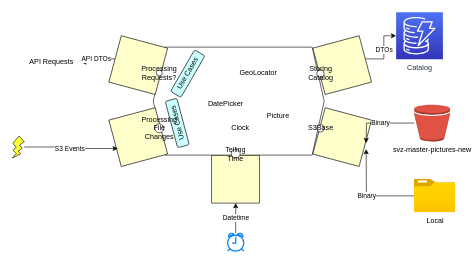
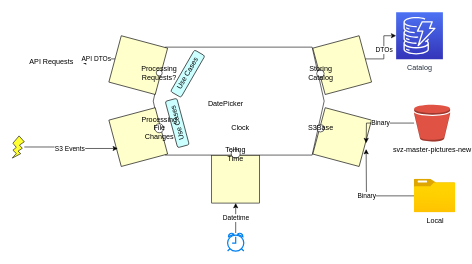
  <mxCell id="0" />
  <mxCell id="1" parent="0" />
  <mxCell id="2" value="" style="whiteSpace=wrap;html=1;aspect=fixed;rotation=90;fillColor=#FFFFCC;" vertex="1" parent="1"><mxGeometry x="352.5" y="258" width="80" height="80" as="geometry" /></mxCell>
  <mxCell id="3" value="" style="shape=hexagon;perimeter=hexagonPerimeter2;whiteSpace=wrap;html=1;fixedSize=1;" vertex="1" parent="1"><mxGeometry x="255" y="78" width="285" height="180" as="geometry" /></mxCell>
  <mxCell id="4" value="API DTOs" style="edgeStyle=orthogonalEdgeStyle;rounded=0;orthogonalLoop=1;jettySize=auto;html=1;exitX=0;exitY=0.5;exitDx=0;exitDy=0;" edge="1" parent="1" source="5" target="7"><mxGeometry relative="1" as="geometry" /></mxCell>
  <mxCell id="5" value="" style="whiteSpace=wrap;html=1;aspect=fixed;rotation=15;fillColor=#FFFFCC;" vertex="1" parent="1"><mxGeometry x="190" y="68" width="80" height="80" as="geometry" /></mxCell>
  <mxCell id="6" value="" style="whiteSpace=wrap;html=1;aspect=fixed;rotation=-15;fillColor=#FFFFCC;" vertex="1" parent="1"><mxGeometry x="190" y="188" width="80" height="80" as="geometry" /></mxCell>
  <mxCell id="7" value="API Requests" style="text;html=1;align=center;verticalAlign=middle;resizable=0;points=[];autosize=1;strokeColor=none;fillColor=none;" vertex="1" parent="1"><mxGeometry x="35" y="88" width="100" height="30" as="geometry" /></mxCell>
  <mxCell id="8" value="DTOs" style="edgeStyle=orthogonalEdgeStyle;rounded=0;orthogonalLoop=1;jettySize=auto;html=1;exitX=1;exitY=0.5;exitDx=0;exitDy=0;entryX=0;entryY=0.5;entryDx=0;entryDy=0;entryPerimeter=0;" edge="1" parent="1" source="9" target="12"><mxGeometry relative="1" as="geometry" /></mxCell>
  <mxCell id="9" value="" style="whiteSpace=wrap;html=1;aspect=fixed;rotation=-15;fillColor=#FFFFCC;" vertex="1" parent="1"><mxGeometry x="530" y="68" width="80" height="80" as="geometry" /></mxCell>
  <mxCell id="10" value="" style="whiteSpace=wrap;html=1;aspect=fixed;rotation=15;fillColor=#FFFFCC;" vertex="1" parent="1"><mxGeometry x="530" y="188" width="80" height="80" as="geometry" /></mxCell>
  <mxCell id="11" value="Storing Catalog" style="ellipse;whiteSpace=wrap;html=1;aspect=fixed;" vertex="1" parent="1"><mxGeometry x="527.5" y="116" width="12.5" height="12.5" as="geometry" /></mxCell>
  <mxCell id="12" value="Catalog" style="sketch=0;points=[[0,0,0],[0.25,0,0],[0.5,0,0],[0.75,0,0],[1,0,0],[0,1,0],[0.25,1,0],[0.5,1,0],[0.75,1,0],[1,1,0],[0,0.25,0],[0,0.5,0],[0,0.75,0],[1,0.25,0],[1,0.5,0],[1,0.75,0]];outlineConnect=0;fontColor=#232F3E;gradientColor=#4D72F3;gradientDirection=north;fillColor=#3334B9;strokeColor=#ffffff;dashed=0;verticalLabelPosition=bottom;verticalAlign=top;align=center;html=1;fontSize=12;fontStyle=0;aspect=fixed;shape=mxgraph.aws4.resourceIcon;resIcon=mxgraph.aws4.dynamodb;" vertex="1" parent="1"><mxGeometry x="660" y="20" width="78" height="78" as="geometry" /></mxCell>
  <mxCell id="13" value="Telling&lt;br&gt;Time" style="ellipse;whiteSpace=wrap;html=1;aspect=fixed;" vertex="1" parent="1"><mxGeometry x="385" y="248" width="15" height="15" as="geometry" /></mxCell>
- <mxCell id="14" value="Picture" style="text;html=1;align=center;verticalAlign=middle;resizable=0;points=[];autosize=1;strokeColor=none;fillColor=none;" vertex="1" parent="1"><mxGeometry x="432.5" y="177" width="60" height="30" as="geometry" /></mxCell>
  <mxCell id="15" value="Binary" style="edgeStyle=orthogonalEdgeStyle;rounded=0;orthogonalLoop=1;jettySize=auto;html=1;" edge="1" parent="1" source="16"><mxGeometry relative="1" as="geometry"><mxPoint x="610" y="238" as="targetPoint" /></mxGeometry></mxCell>
  <mxCell id="16" value="svz-master-pictures-new" style="outlineConnect=0;dashed=0;verticalLabelPosition=bottom;verticalAlign=top;align=center;html=1;shape=mxgraph.aws3.bucket;fillColor=#E05243;gradientColor=none;" vertex="1" parent="1"><mxGeometry x="690" y="173.75" width="60" height="61.5" as="geometry" /></mxCell>
  <mxCell id="17" value="S3Base" style="ellipse;whiteSpace=wrap;html=1;aspect=fixed;" vertex="1" parent="1"><mxGeometry x="527.5" y="207" width="12.5" height="12.5" as="geometry" /></mxCell>
  <mxCell id="18" value="DatePicker" style="text;strokeColor=none;align=center;fillColor=none;html=1;verticalAlign=middle;whiteSpace=wrap;rounded=0;" vertex="1" parent="1"><mxGeometry x="346" y="158" width="60" height="30" as="geometry" /></mxCell>
  <mxCell id="19" value="Processing&lt;br&gt;Requests?" style="ellipse;whiteSpace=wrap;html=1;aspect=fixed;" vertex="1" parent="1"><mxGeometry x="260" y="116" width="10" height="10" as="geometry" /></mxCell>
  <mxCell id="20" value="Datetime" style="edgeStyle=orthogonalEdgeStyle;rounded=0;orthogonalLoop=1;jettySize=auto;html=1;entryX=1;entryY=0.5;entryDx=0;entryDy=0;" edge="1" parent="1" source="21" target="2"><mxGeometry relative="1" as="geometry"><mxPoint x="392.5" y="348" as="targetPoint" /><Array as="points"><mxPoint x="393" y="368" /><mxPoint x="393" y="368" /></Array></mxGeometry></mxCell>
  <mxCell id="21" value="" style="html=1;verticalLabelPosition=bottom;align=center;labelBackgroundColor=#ffffff;verticalAlign=top;strokeWidth=2;strokeColor=#0080F0;shadow=0;dashed=0;shape=mxgraph.ios7.icons.alarm_clock;" vertex="1" parent="1"><mxGeometry x="379" y="388" width="27" height="30" as="geometry" /></mxCell>
  <mxCell id="22" value="Clock" style="text;html=1;align=center;verticalAlign=middle;resizable=0;points=[];autosize=1;strokeColor=none;fillColor=none;" vertex="1" parent="1"><mxGeometry x="375" y="198.25" width="50" height="30" as="geometry" /></mxCell>
  <mxCell id="23" style="edgeStyle=orthogonalEdgeStyle;rounded=0;orthogonalLoop=1;jettySize=auto;html=1;exitX=0.5;exitY=1;exitDx=0;exitDy=0;" edge="1" parent="1" source="19" target="19"><mxGeometry relative="1" as="geometry" /></mxCell>
  <mxCell id="24" value="Binary" style="edgeStyle=orthogonalEdgeStyle;rounded=0;orthogonalLoop=1;jettySize=auto;html=1;" edge="1" parent="1" source="25"><mxGeometry relative="1" as="geometry"><mxPoint x="610" y="248" as="targetPoint" /></mxGeometry></mxCell>
  <mxCell id="25" value="Local" style="image;aspect=fixed;html=1;points=[];align=center;fontSize=12;image=img/lib/azure2/general/Folder_Blank.svg;" vertex="1" parent="1"><mxGeometry x="690" y="298" width="69" height="56.0" as="geometry" /></mxCell>
- <mxCell id="26" value="GeoLocator" style="text;html=1;align=center;verticalAlign=middle;resizable=0;points=[];autosize=1;strokeColor=none;fillColor=none;" vertex="1" parent="1"><mxGeometry x="385" y="106" width="90" height="30" as="geometry" /></mxCell>
  <mxCell id="27" value="Use Cases" style="rounded=1;whiteSpace=wrap;html=1;rotation=-60;fillColor=#CCFFFF;" vertex="1" parent="1"><mxGeometry x="272.5" y="112.25" width="80" height="20" as="geometry" /></mxCell>
  <mxCell id="28" value="Use Cases" style="rounded=1;whiteSpace=wrap;html=1;rotation=-105;fillColor=#CCFFFF;" vertex="1" parent="1"><mxGeometry x="255" y="194.5" width="80" height="20" as="geometry" /></mxCell>
  <mxCell id="29" value="S3 Events" style="edgeStyle=orthogonalEdgeStyle;rounded=0;orthogonalLoop=1;jettySize=auto;html=1;entryX=0.028;entryY=0.619;entryDx=0;entryDy=0;entryPerimeter=0;" edge="1" parent="1" source="30" target="6"><mxGeometry relative="1" as="geometry" /></mxCell>
  <mxCell id="30" value="" style="verticalLabelPosition=bottom;verticalAlign=top;html=1;shape=mxgraph.basic.flash;fillColor=#FFFF33;" vertex="1" parent="1"><mxGeometry x="20" y="226" width="20" height="37" as="geometry" /></mxCell>
  <mxCell id="31" value="Processing&lt;br&gt;File&lt;br&gt;Changes" style="ellipse;whiteSpace=wrap;html=1;aspect=fixed;" vertex="1" parent="1"><mxGeometry x="257.5" y="205.75" width="15" height="15" as="geometry" /></mxCell>
